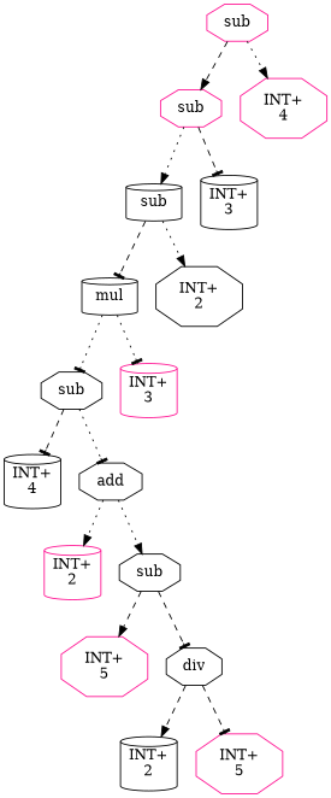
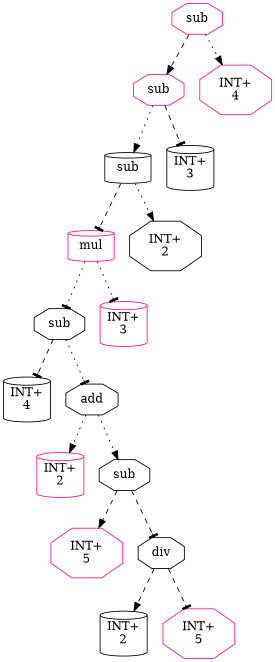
  digraph {
    node [shape=octagon color=black]
    edge [style=dashed arrowhead=normal]
    n1 [label=sub color=deeppink]
    n2 [label=sub color=deeppink]
    n3 [label="INT+\n4" color=deeppink]
    n4 [label=sub shape=cylinder]
    n5 [label="INT+\n3" shape=cylinder]
-   n6 [label=mul shape=cylinder]
+   n6 [label=mul shape=cylinder color=deeppink]
    n7 [label="INT+\n2"]
    n8 [label=sub]
    n9 [label="INT+\n3" shape=cylinder color=deeppink]
    n10 [label="INT+\n4" shape=cylinder]
    n11 [label=add]
    n12 [label="INT+\n2" shape=cylinder color=deeppink]
    n13 [label=sub]
    n14 [label="INT+\n5" color=deeppink]
    n15 [label=div]
    n16 [label="INT+\n2" shape=cylinder]
    n17 [label="INT+\n5" color=deeppink]
    n1 -> n2
    n1 -> n3 [style=dotted]
    n2 -> n4 [style=dotted]
    n2 -> n5 [arrowhead=tee]
    n4 -> n6 [arrowhead=tee]
    n4 -> n7 [style=dotted]
    n6 -> n8 [style=dotted arrowhead=tee]
    n6 -> n9 [style=dotted arrowhead=tee]
    n8 -> n10 [arrowhead=tee]
    n8 -> n11 [style=dotted arrowhead=tee]
    n11 -> n12 [style=dotted]
    n11 -> n13 [style=dotted]
    n13 -> n14
    n13 -> n15 [arrowhead=tee]
    n15 -> n16
    n15 -> n17 [arrowhead=tee]
  }
